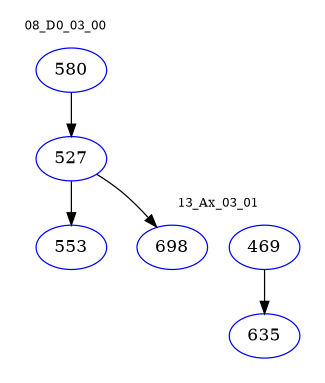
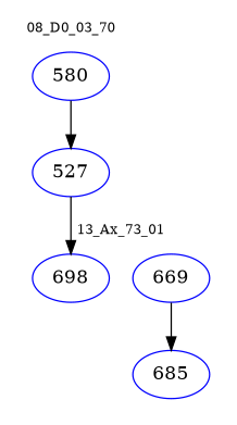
  digraph {
    node [color=blue]
    edge [color=black]
-   n1 [label=469]
-   n2 [label=635]
+   n1 [label=669]
+   n2 [label=685]
    n3 [label=698]
    n4 [label=580]
    n5 [label=527]
-   n6 [label=553]
    subgraph cluster_1 {
      color=white
      fontsize=10
-     label="13_Ax_03_01"
+     label="13_Ax_73_01"
      n1
      n2
      n3
    }
    subgraph cluster_2 {
      color=white
      fontsize=10
-     label="08_D0_03_00"
+     label="08_D0_03_70"
      n4
      n5
-     n6
    }
    n1 -> n2
    n4 -> n5
    n5 -> n3
-   n5 -> n6
  }
